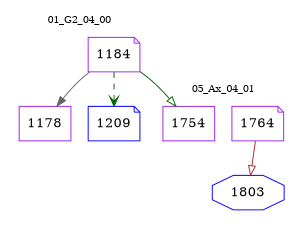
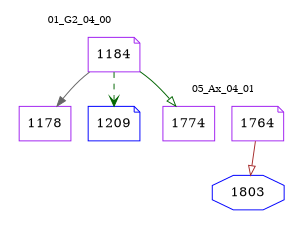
  digraph {
    node [color=purple shape=note]
    edge [arrowhead=onormal color=darkgreen style=solid]
    n1 [label=1764]
-   n2 [label=1754 shape=box]
+   n2 [label=1774 shape=box]
    n3 [color=blue label=1803 shape=octagon]
    n4 [label=1184]
    n5 [label=1178 shape=box]
    n6 [color=blue label=1209]
    subgraph cluster_1 {
      color=white
      fontsize=10
      label="05_Ax_04_01"
      n1
      n2
      n3
    }
    subgraph cluster_2 {
      color=white
      fontsize=10
      label="01_G2_04_00"
      n4
      n5
      n6
    }
    n1 -> n3 [color=brown]
    n4 -> n2
    n4 -> n5 [arrowhead=normal color=gray40]
    n4 -> n6 [arrowhead=vee style=dashed]
  }
